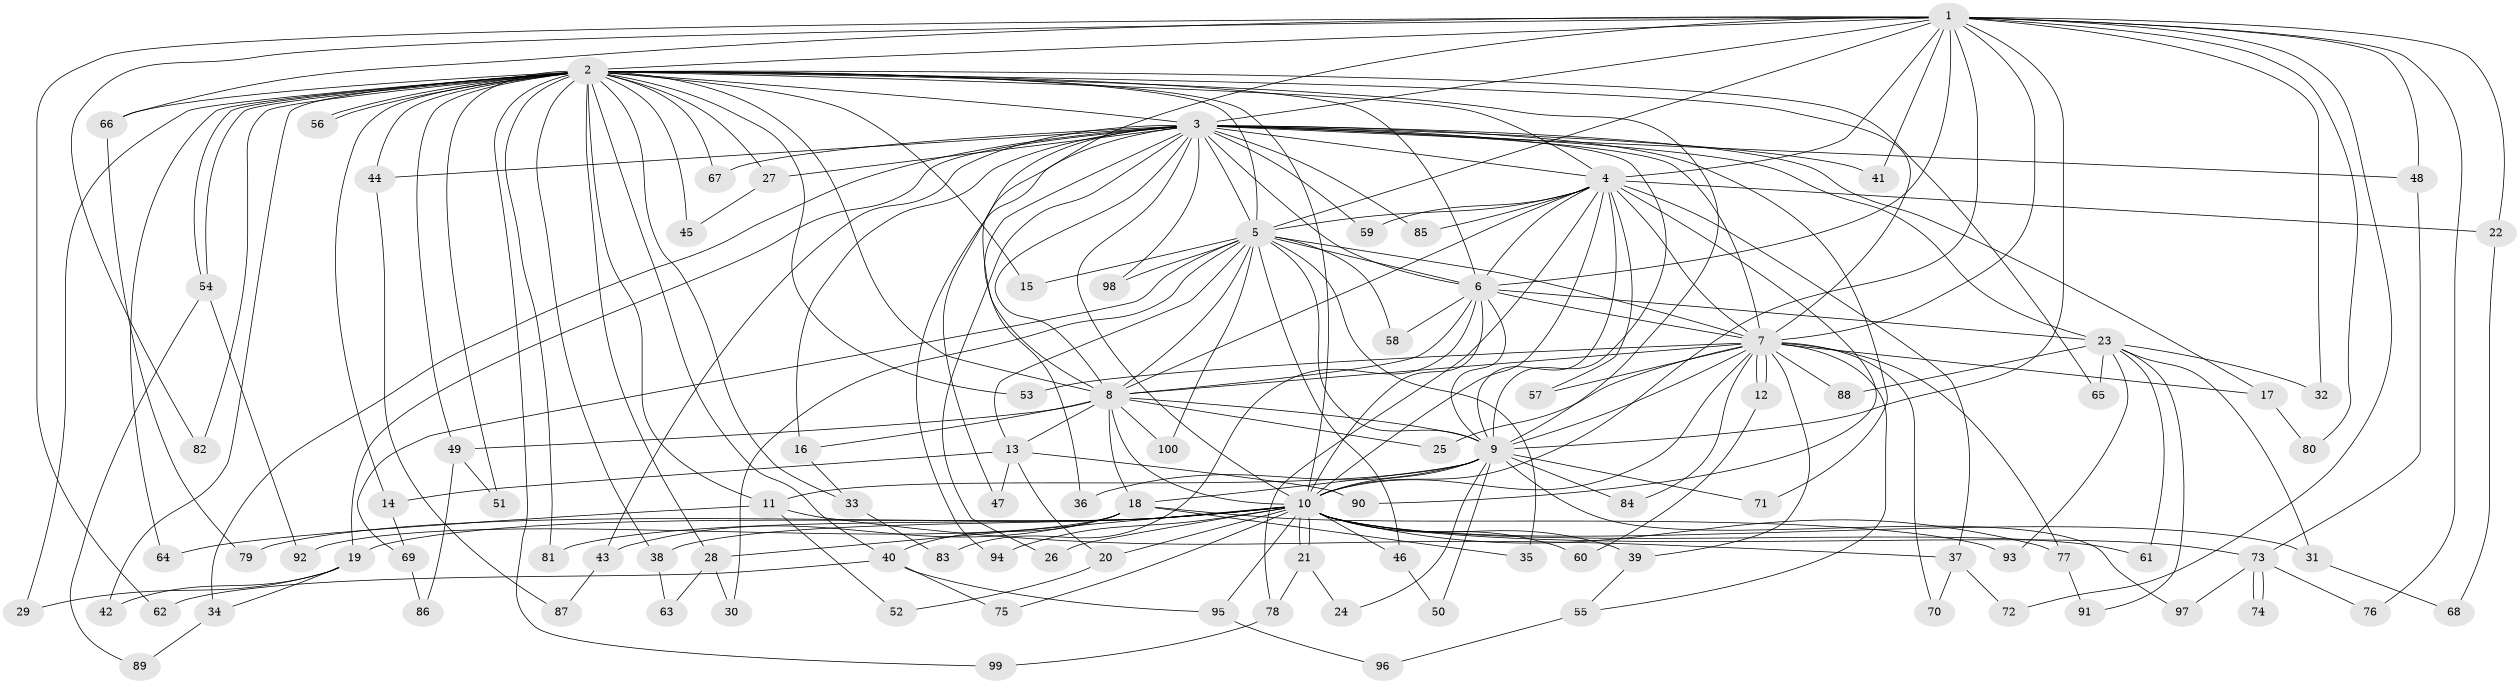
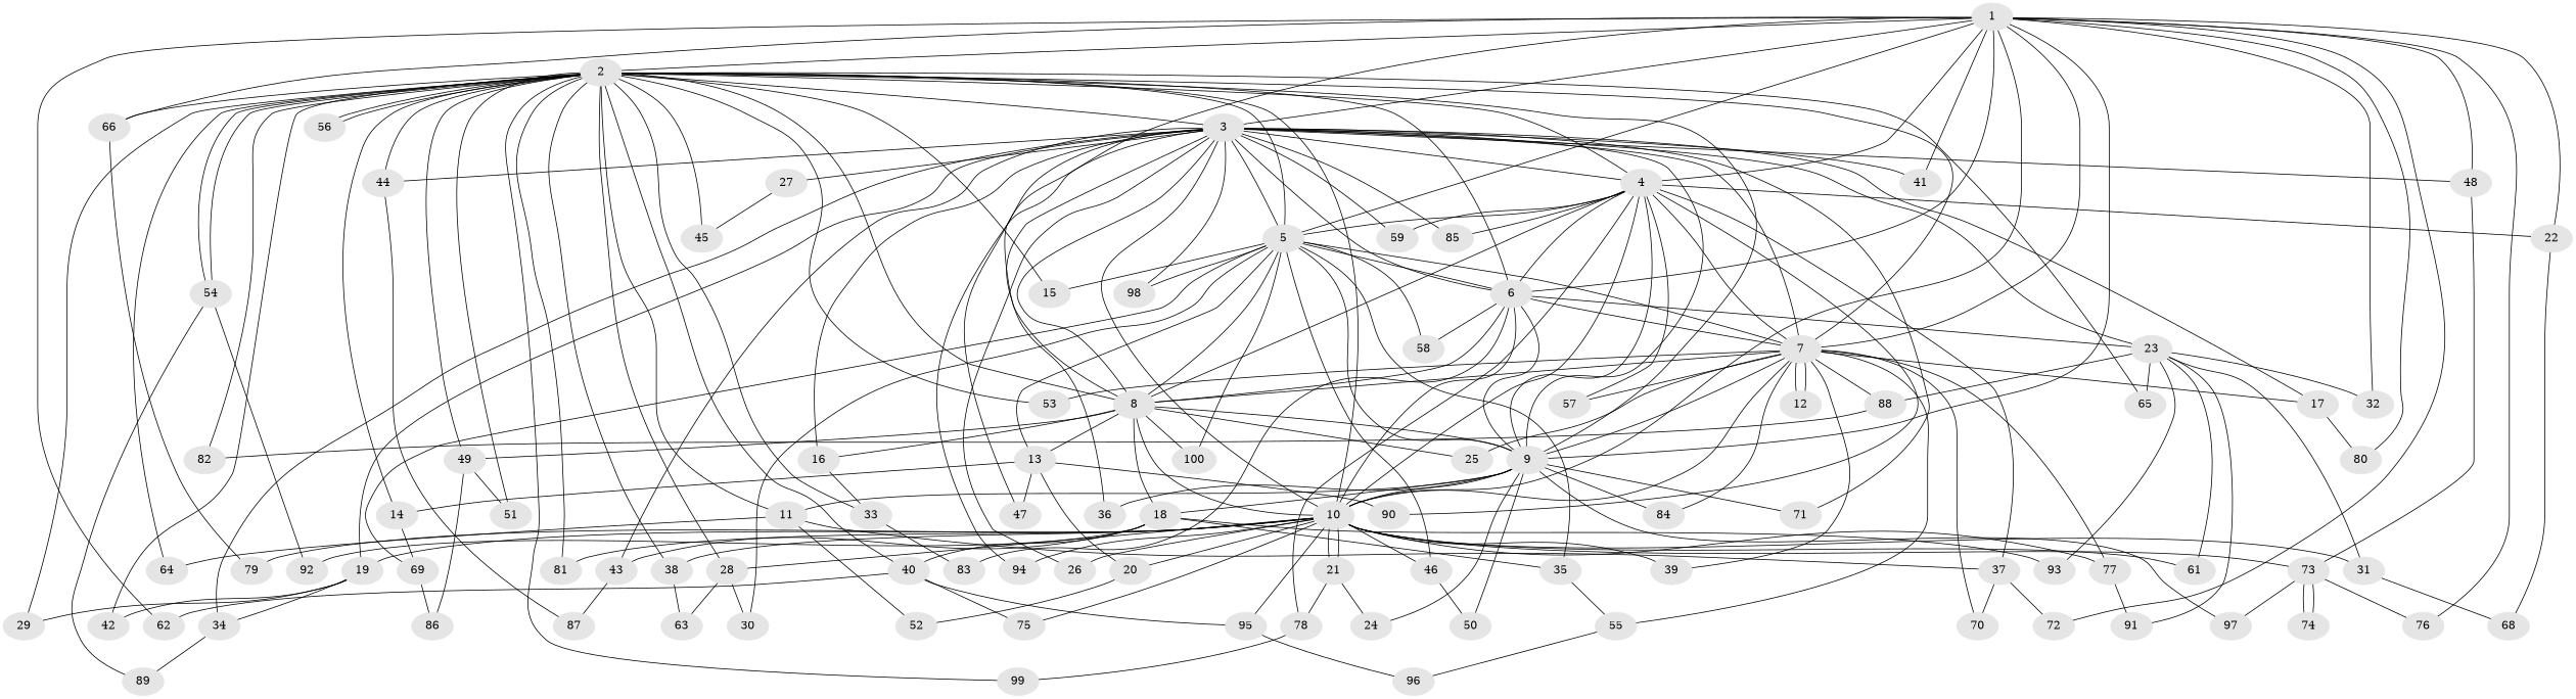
  graph {
    node [color=gray90 style=filled]
    1
    2
    3
    4
    5
    6
    7
    8
    9
    10
    22
    32
    41
    48
    62
    66
    72
    76
    80
    82
    11
    14
    15
    27
    28
    29
    33
    38
    40
    42
    44
    45
    49
    51
    53
    54
    56
    64
    65
-   67
    81
    99
    16
    17
    19
    23
    26
    34
    36
    43
    47
    59
    71
    85
    94
    98
    37
    57
    78
    90
    13
    30
    35
    46
    58
    69
    100
    83
    12
    25
    39
    55
    70
    77
    84
    88
    18
    24
    50
    97
    20
    21
    31
-   60
    61
    73
    75
    79
    95
    68
    52
    63
    87
    86
    92
    89
    93
    91
    96
    74
    1 -- 2
    1 -- 3
    1 -- 4
    1 -- 5
    1 -- 6
    1 -- 7
    1 -- 8
    1 -- 9
    1 -- 10
    1 -- 22
    1 -- 32
    1 -- 41
    1 -- 48
    1 -- 62
    1 -- 66
    1 -- 72
    1 -- 76
    1 -- 80
-   1 -- 82
+   88 -- 82
    2 -- 3
    2 -- 4
    2 -- 5
    2 -- 6
    2 -- 7
    2 -- 8
    2 -- 9
    2 -- 10
    2 -- 66
    2 -- 82
    2 -- 11
    2 -- 14
    2 -- 15
-   2 -- 27
    2 -- 28
    2 -- 29
    2 -- 33
    2 -- 38
    2 -- 40
    2 -- 42
    2 -- 44
    2 -- 45
    2 -- 49
    2 -- 51
    2 -- 53
    2 -- 54
    2 -- 54
    2 -- 56
    2 -- 56
    2 -- 64
    2 -- 65
-   2 -- 67
    2 -- 81
    2 -- 99
    3 -- 4
    3 -- 5
    3 -- 6
    3 -- 7
    3 -- 8
    3 -- 9
    3 -- 10
    3 -- 41
    3 -- 48
    3 -- 27
    3 -- 44
-   3 -- 67
    3 -- 16
    3 -- 17
    3 -- 19
    3 -- 23
    3 -- 26
    3 -- 34
    3 -- 36
    3 -- 43
    3 -- 47
    3 -- 59
    3 -- 71
    3 -- 85
    3 -- 94
    3 -- 98
    4 -- 5
    4 -- 6
    4 -- 7
    4 -- 8
    4 -- 9
    4 -- 10
    4 -- 22
    4 -- 59
    4 -- 85
    4 -- 37
    4 -- 57
    4 -- 78
    4 -- 90
    5 -- 6
    5 -- 7
    5 -- 8
    5 -- 9
    5 -- 15
    5 -- 98
    5 -- 13
    5 -- 30
    5 -- 35
    5 -- 46
    5 -- 58
    5 -- 69
    5 -- 100
    6 -- 7
    6 -- 8
    6 -- 9
    6 -- 10
    6 -- 23
    6 -- 58
    6 -- 83
    7 -- 8
    7 -- 9
    7 -- 10
    7 -- 53
    7 -- 17
    7 -- 57
    7 -- 12
    7 -- 12
    7 -- 25
    7 -- 39
    7 -- 55
    7 -- 70
    7 -- 77
    7 -- 84
    7 -- 88
    8 -- 9
    8 -- 10
    8 -- 49
    8 -- 16
    8 -- 13
    8 -- 100
    8 -- 25
    8 -- 18
    9 -- 10
    9 -- 11
    9 -- 36
    9 -- 71
    9 -- 84
    9 -- 18
    9 -- 24
    9 -- 50
    9 -- 97
    10 -- 28
    10 -- 38
    10 -- 81
    10 -- 19
    10 -- 26
    10 -- 94
    10 -- 46
    10 -- 39
    10 -- 77
    10 -- 20
    10 -- 21
    10 -- 21
    10 -- 31
-   10 -- 60
    10 -- 61
    10 -- 73
    10 -- 75
    10 -- 79
    10 -- 95
    22 -- 68
    48 -- 73
    66 -- 79
    11 -- 64
    11 -- 37
    11 -- 52
    14 -- 69
    27 -- 45
    28 -- 30
    28 -- 63
    33 -- 83
    38 -- 63
    40 -- 62
    40 -- 75
    40 -- 95
    44 -- 87
    49 -- 51
    49 -- 86
    54 -- 92
    54 -- 89
    16 -- 33
    17 -- 80
    19 -- 29
    19 -- 42
    19 -- 34
    23 -- 32
    23 -- 65
    23 -- 88
    23 -- 31
    23 -- 61
    23 -- 93
    23 -- 91
    34 -- 89
    43 -- 87
    37 -- 72
    37 -- 70
    78 -- 99
    13 -- 14
    13 -- 47
    13 -- 90
    13 -- 20
-   39 -- 55
+   35 -- 55
    46 -- 50
    69 -- 86
-   12 -- 60
    55 -- 96
    77 -- 91
    18 -- 40
    18 -- 43
    18 -- 35
    18 -- 92
    18 -- 93
    20 -- 52
    21 -- 78
    21 -- 24
    31 -- 68
    73 -- 76
    73 -- 97
    73 -- 74
    73 -- 74
    95 -- 96
  }
